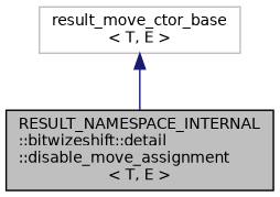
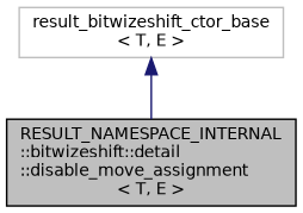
  digraph {
    node [fontname=Helvetica fontsize=10 shape=record style=filled]
    n1 [color=black fillcolor=grey75 fontcolor=black height=0.2 label="RESULT_NAMESPACE_INTERNAL\l::bitwizeshift::detail\l::disable_move_assignment\l\< T, E \>" width=0.4]
-   n2 [color=grey75 fillcolor=white height=0.2 label="result_move_ctor_base\l\< T, E \>" width=0.4]
+   n2 [color=grey75 fillcolor=white height=0.2 label="result_bitwizeshift_ctor_base\l\< T, E \>" width=0.4]
    n2 -> n1 [color=midnightblue dir=back fontname=Helvetica fontsize=10 labelfontname=Helvetica labelfontsize=10 style=solid]
  }
